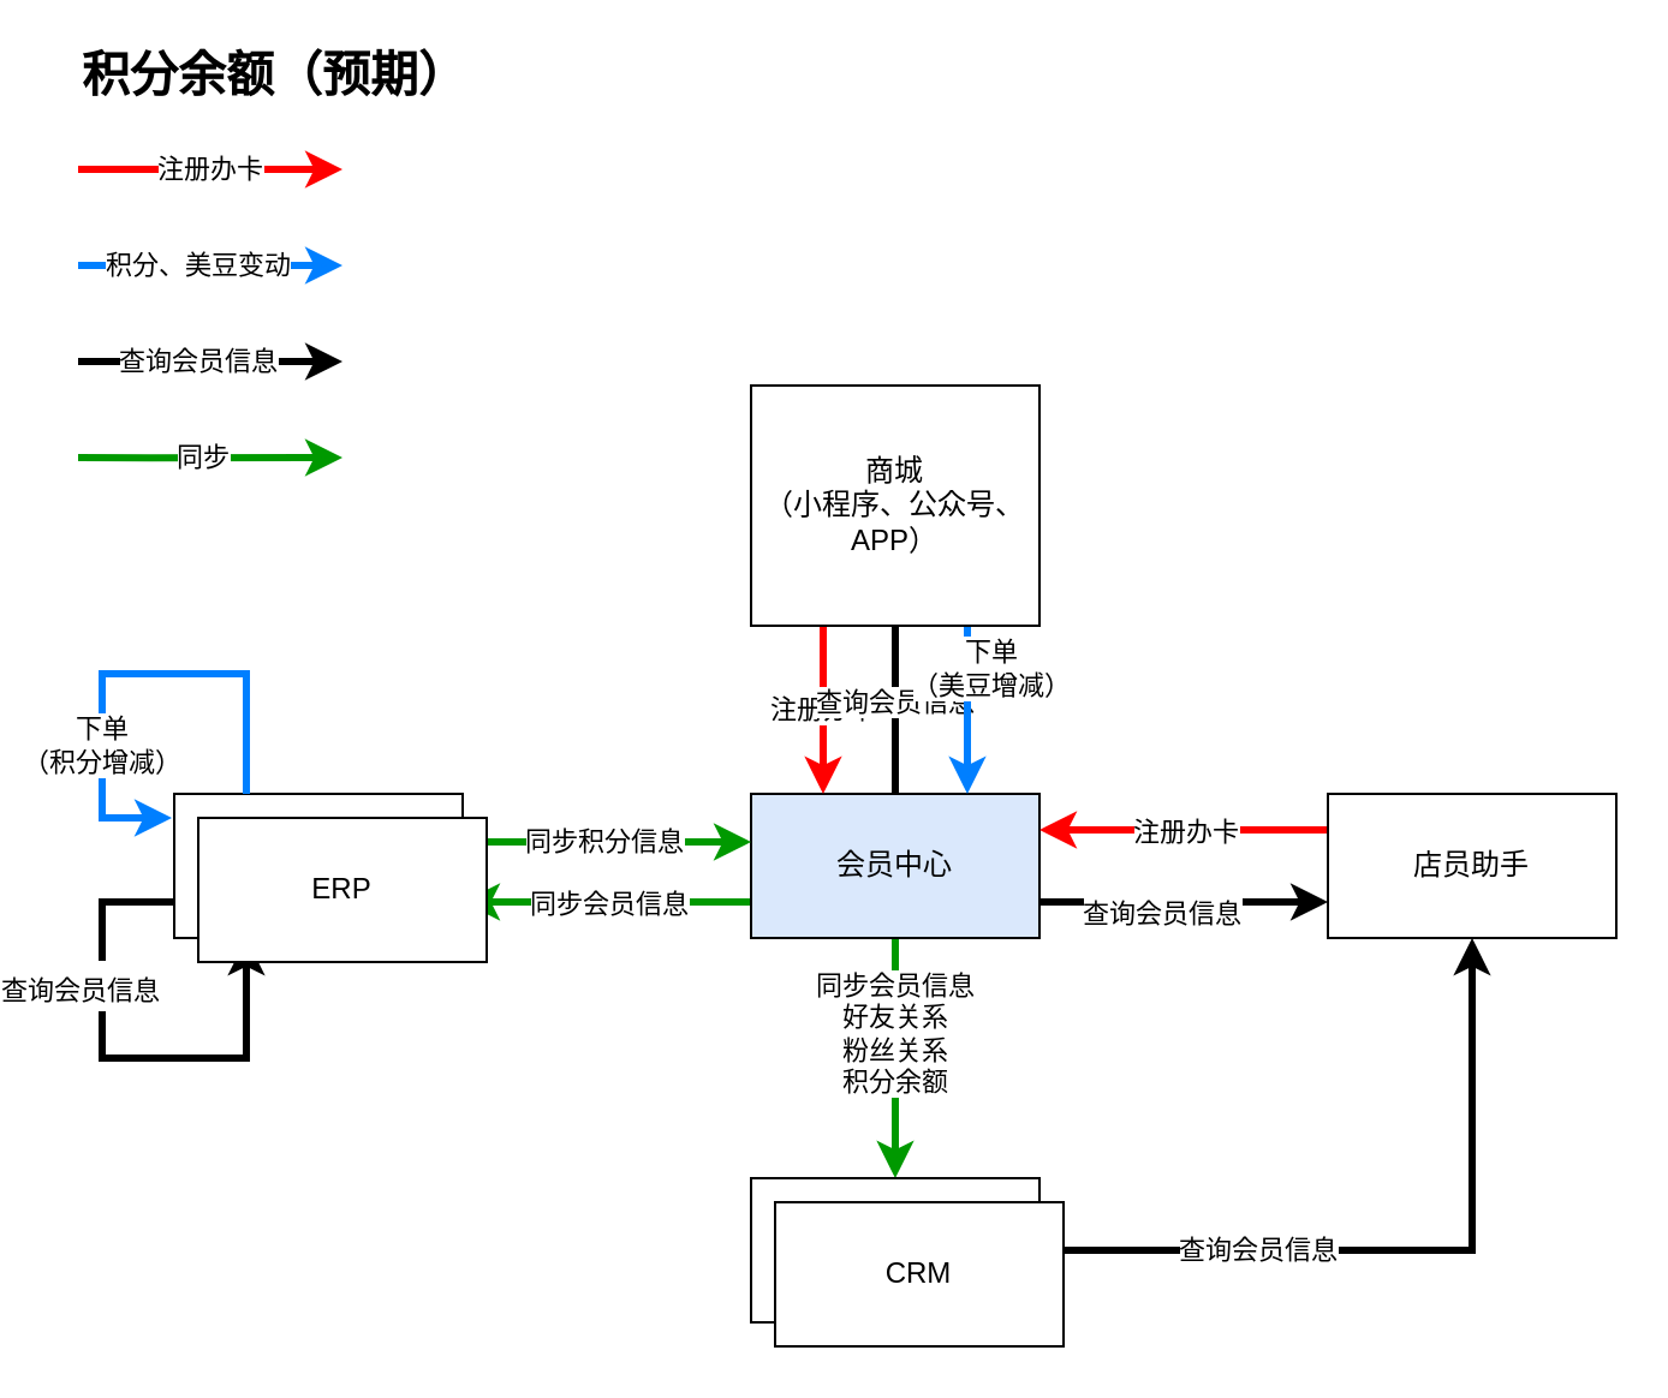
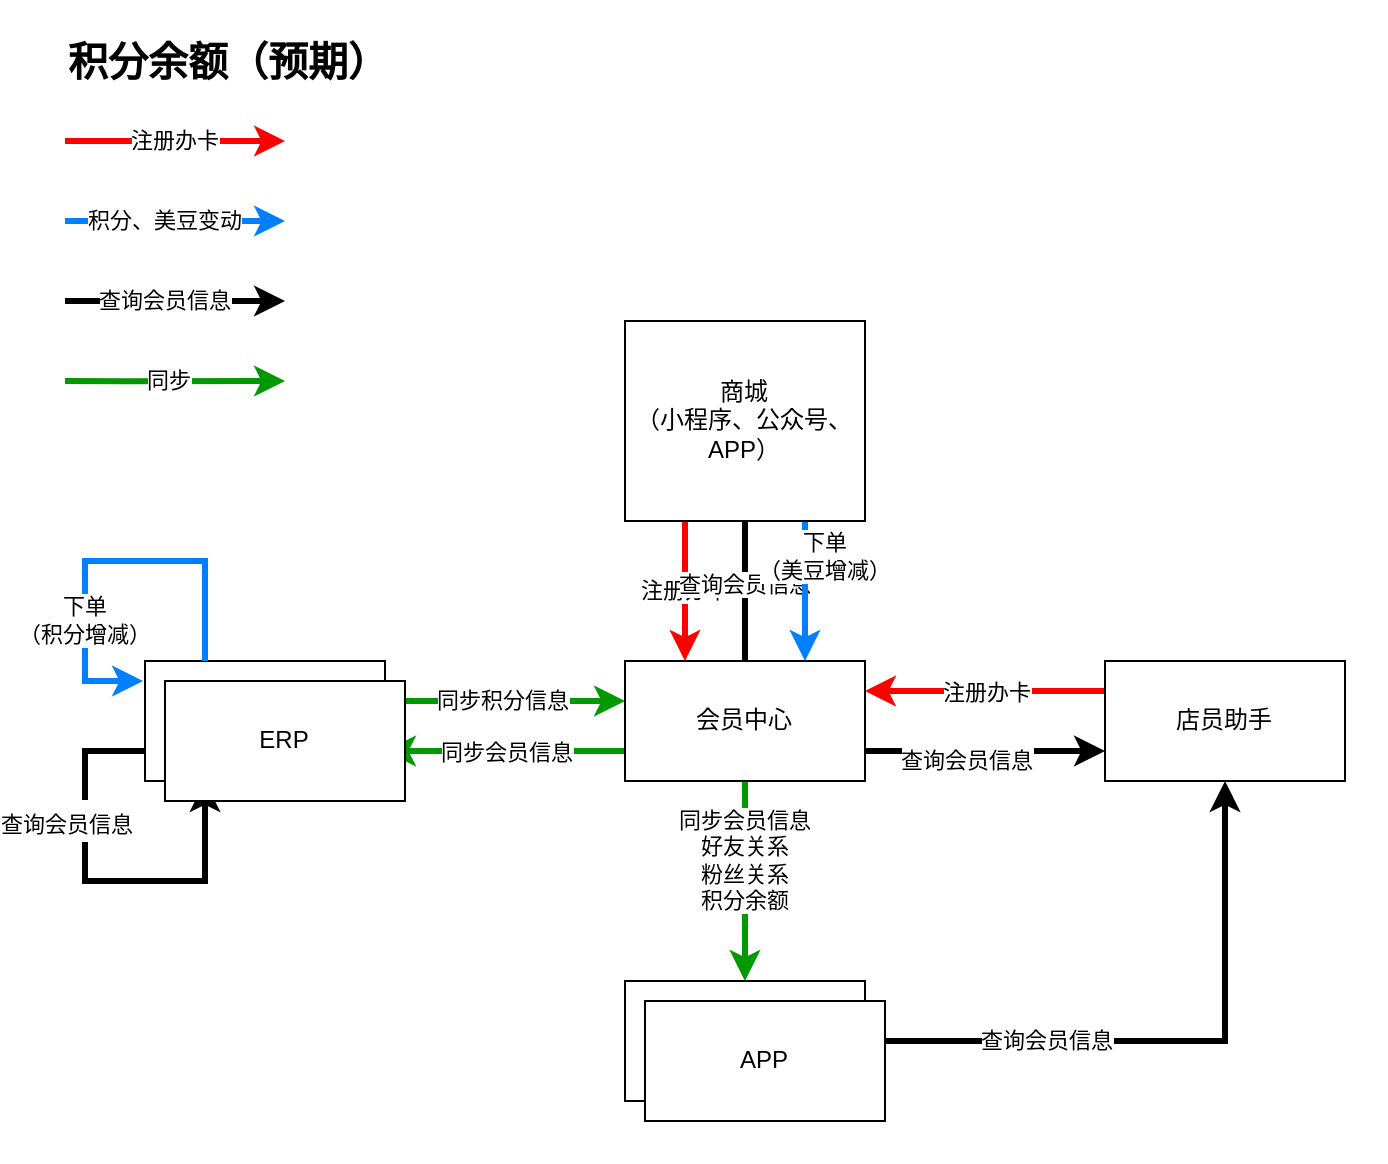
  <mxCell id="0" />
  <mxCell id="1" parent="0" />
  <mxCell id="2" style="edgeStyle=orthogonalEdgeStyle;rounded=0;orthogonalLoop=1;jettySize=auto;html=1;entryX=1;entryY=0.75;entryDx=0;entryDy=0;fillColor=#fff2cc;strokeWidth=3;strokeColor=#009900;" parent="1" source="7" target="14" edge="1"><mxGeometry relative="1" as="geometry"><Array as="points"><mxPoint x="300" y="375" /><mxPoint x="300" y="375" /></Array></mxGeometry></mxCell>
  <mxCell id="3" value="同步会员信息" style="edgeLabel;html=1;align=center;verticalAlign=middle;resizable=0;points=[];" parent="2" vertex="1" connectable="0"><mxGeometry x="0.2" relative="1" as="geometry"><mxPoint x="12" as="offset" /></mxGeometry></mxCell>
  <mxCell id="4" value="同步会员信息&lt;br&gt;好友关系&lt;br&gt;粉丝关系&lt;br&gt;积分余额" style="edgeStyle=orthogonalEdgeStyle;rounded=0;orthogonalLoop=1;jettySize=auto;html=1;exitX=0.5;exitY=1;exitDx=0;exitDy=0;entryX=0.5;entryY=0;entryDx=0;entryDy=0;fillColor=#fff2cc;strokeWidth=3;strokeColor=#009900;" parent="1" source="7" target="20" edge="1"><mxGeometry x="-0.2" relative="1" as="geometry"><mxPoint as="offset" /></mxGeometry></mxCell>
  <mxCell id="5" style="edgeStyle=orthogonalEdgeStyle;rounded=0;orthogonalLoop=1;jettySize=auto;html=1;exitX=1;exitY=0.75;exitDx=0;exitDy=0;entryX=0;entryY=0.75;entryDx=0;entryDy=0;fontSize=18;strokeWidth=3;" parent="1" source="7" target="17" edge="1"><mxGeometry relative="1" as="geometry" /></mxCell>
  <mxCell id="6" value="&lt;span style=&quot;font-size: 11px&quot;&gt;查询会员信息&lt;/span&gt;" style="edgeLabel;html=1;align=center;verticalAlign=middle;resizable=0;points=[];fontSize=18;" parent="5" vertex="1" connectable="0"><mxGeometry x="-0.171" y="-2" relative="1" as="geometry"><mxPoint as="offset" /></mxGeometry></mxCell>
- <mxCell id="7" value="会员中心" style="rounded=0;whiteSpace=wrap;html=1;fillColor=#dae8fc;" parent="1" vertex="1"><mxGeometry x="300" y="330" width="120" height="60" as="geometry" /></mxCell>
+ <mxCell id="7" value="会员中心" style="rounded=0;whiteSpace=wrap;html=1;" parent="1" vertex="1"><mxGeometry x="300" y="330" width="120" height="60" as="geometry" /></mxCell>
  <mxCell id="8" value="注册办卡" style="edgeStyle=orthogonalEdgeStyle;rounded=0;orthogonalLoop=1;jettySize=auto;html=1;fillColor=#f8cecc;strokeColor=#FF0000;strokeWidth=3;" parent="1" source="11" target="7" edge="1"><mxGeometry relative="1" as="geometry"><Array as="points"><mxPoint x="330" y="280" /><mxPoint x="330" y="280" /></Array></mxGeometry></mxCell>
  <mxCell id="9" value="查询会员信息" style="edgeStyle=orthogonalEdgeStyle;rounded=0;orthogonalLoop=1;jettySize=auto;html=1;exitX=0.5;exitY=0;exitDx=0;exitDy=0;entryX=0.5;entryY=1;entryDx=0;entryDy=0;strokeWidth=3;" parent="1" source="7" target="11" edge="1"><mxGeometry x="-0.5" relative="1" as="geometry"><Array as="points"><mxPoint x="360" y="220" /></Array><mxPoint as="offset" /></mxGeometry></mxCell>
  <mxCell id="10" value="下单&lt;br&gt;（美豆增减）" style="edgeStyle=orthogonalEdgeStyle;rounded=0;orthogonalLoop=1;jettySize=auto;html=1;exitX=0.75;exitY=1;exitDx=0;exitDy=0;entryX=0.75;entryY=0;entryDx=0;entryDy=0;fillColor=#dae8fc;strokeColor=#007FFF;strokeWidth=3;" parent="1" source="11" target="7" edge="1"><mxGeometry x="-0.455" y="10" relative="1" as="geometry"><mxPoint y="-1" as="offset" /></mxGeometry></mxCell>
  <mxCell id="11" value="商城&lt;br&gt;（小程序、公众号、APP）" style="rounded=0;whiteSpace=wrap;html=1;" parent="1" vertex="1"><mxGeometry x="300" y="160" width="120" height="100" as="geometry" /></mxCell>
  <mxCell id="12" style="edgeStyle=orthogonalEdgeStyle;rounded=0;orthogonalLoop=1;jettySize=auto;html=1;fillColor=#fff2cc;strokeWidth=3;strokeColor=#009900;" parent="1" source="14" edge="1"><mxGeometry relative="1" as="geometry"><mxPoint x="300" y="350" as="targetPoint" /><Array as="points"><mxPoint x="210" y="350" /><mxPoint x="210" y="350" /></Array></mxGeometry></mxCell>
  <mxCell id="13" value="同步积分信息" style="edgeLabel;html=1;align=center;verticalAlign=middle;resizable=0;points=[];" parent="12" vertex="1" connectable="0"><mxGeometry x="0.167" y="1" relative="1" as="geometry"><mxPoint x="-12" as="offset" /></mxGeometry></mxCell>
  <mxCell id="14" value="ERP" style="rounded=0;whiteSpace=wrap;html=1;" parent="1" vertex="1"><mxGeometry x="60" y="330" width="120" height="60" as="geometry" /></mxCell>
  <mxCell id="15" style="edgeStyle=orthogonalEdgeStyle;rounded=0;orthogonalLoop=1;jettySize=auto;html=1;entryX=1;entryY=0.25;entryDx=0;entryDy=0;fillColor=#f8cecc;strokeColor=#FF0000;strokeWidth=3;exitX=0;exitY=0.25;exitDx=0;exitDy=0;" parent="1" source="17" target="7" edge="1"><mxGeometry relative="1" as="geometry"><Array as="points"><mxPoint x="480" y="345" /><mxPoint x="480" y="345" /></Array></mxGeometry></mxCell>
  <mxCell id="16" value="注册办卡" style="edgeLabel;html=1;align=center;verticalAlign=middle;resizable=0;points=[];" parent="15" vertex="1" connectable="0"><mxGeometry x="-0.071" y="3" relative="1" as="geometry"><mxPoint x="-4" y="-3" as="offset" /></mxGeometry></mxCell>
  <mxCell id="17" value="店员助手&lt;span style=&quot;color: rgba(0 , 0 , 0 , 0) ; font-family: monospace ; font-size: 0px&quot;&gt;%3CmxGraphModel%3E%3Croot%3E%3CmxCell%20id%3D%220%22%2F%3E%3CmxCell%20id%3D%221%22%20parent%3D%220%22%2F%3E%3CmxCell%20id%3D%222%22%20value%3D%22%E4%BC%9A%E5%91%98%E4%B8%AD%E5%BF%83%22%20style%3D%22rounded%3D0%3BwhiteSpace%3Dwrap%3Bhtml%3D1%3B%22%20vertex%3D%221%22%20parent%3D%221%22%3E%3CmxGeometry%20x%3D%22360%22%20y%3D%22240%22%20width%3D%22120%22%20height%3D%2260%22%20as%3D%22geometry%22%2F%3E%3C%2FmxCell%3E%3C%2Froot%3E%3C%2FmxGraphModel%3E&lt;/span&gt;" style="rounded=0;whiteSpace=wrap;html=1;" parent="1" vertex="1"><mxGeometry x="540" y="330" width="120" height="60" as="geometry" /></mxCell>
  <mxCell id="18" style="edgeStyle=orthogonalEdgeStyle;rounded=0;orthogonalLoop=1;jettySize=auto;html=1;exitX=1;exitY=0.5;exitDx=0;exitDy=0;strokeColor=#000000;strokeWidth=3;entryX=0.5;entryY=1;entryDx=0;entryDy=0;" parent="1" source="20" target="17" edge="1"><mxGeometry relative="1" as="geometry"><mxPoint x="600" y="390" as="targetPoint" /><Array as="points"><mxPoint x="600" y="520" /></Array></mxGeometry></mxCell>
  <mxCell id="19" value="查询会员信息" style="edgeLabel;html=1;align=center;verticalAlign=middle;resizable=0;points=[];" parent="18" vertex="1" connectable="0"><mxGeometry x="-0.306" y="-4" relative="1" as="geometry"><mxPoint x="-17.65" y="-4.04" as="offset" /></mxGeometry></mxCell>
  <mxCell id="20" value="CRM1" style="rounded=0;whiteSpace=wrap;html=1;" parent="1" vertex="1"><mxGeometry x="300" y="490" width="120" height="60" as="geometry" /></mxCell>
  <mxCell id="21" value="下单&lt;br&gt;（积分增减）" style="edgeStyle=orthogonalEdgeStyle;rounded=0;orthogonalLoop=1;jettySize=auto;html=1;exitX=0.25;exitY=0;exitDx=0;exitDy=0;strokeColor=#007FFF;strokeWidth=3;" parent="1" source="14" edge="1"><mxGeometry x="0.406" relative="1" as="geometry"><mxPoint x="59" y="340" as="targetPoint" /><Array as="points"><mxPoint x="90" y="280" /><mxPoint x="30" y="280" /><mxPoint x="30" y="340" /></Array><mxPoint as="offset" /></mxGeometry></mxCell>
  <mxCell id="22" value="注册办卡" style="edgeStyle=orthogonalEdgeStyle;rounded=0;orthogonalLoop=1;jettySize=auto;html=1;fillColor=#f8cecc;strokeColor=#FF0000;strokeWidth=3;" parent="1" edge="1"><mxGeometry relative="1" as="geometry"><Array as="points"><mxPoint x="20" y="70" /></Array><mxPoint x="20" y="70" as="sourcePoint" /><mxPoint x="130" y="70" as="targetPoint" /></mxGeometry></mxCell>
  <mxCell id="23" value="积分、美豆变动" style="edgeStyle=orthogonalEdgeStyle;rounded=0;orthogonalLoop=1;jettySize=auto;html=1;exitX=0.75;exitY=1;exitDx=0;exitDy=0;fillColor=#dae8fc;strokeColor=#007FFF;strokeWidth=3;" parent="1" edge="1"><mxGeometry x="-0.091" relative="1" as="geometry"><mxPoint as="offset" /><mxPoint x="20" y="110" as="sourcePoint" /><mxPoint x="130" y="110" as="targetPoint" /></mxGeometry></mxCell>
  <mxCell id="24" value="查询会员信息" style="edgeStyle=orthogonalEdgeStyle;rounded=0;orthogonalLoop=1;jettySize=auto;html=1;exitX=0.5;exitY=1;exitDx=0;exitDy=0;strokeWidth=3;" parent="1" edge="1"><mxGeometry x="-0.091" relative="1" as="geometry"><Array as="points"><mxPoint x="20" y="150" /></Array><mxPoint as="offset" /><mxPoint x="20" y="150" as="sourcePoint" /><mxPoint x="130" y="150" as="targetPoint" /></mxGeometry></mxCell>
  <mxCell id="25" style="edgeStyle=orthogonalEdgeStyle;rounded=0;orthogonalLoop=1;jettySize=auto;html=1;exitX=0;exitY=0.75;exitDx=0;exitDy=0;strokeWidth=3;fontSize=18;entryX=0.25;entryY=1;entryDx=0;entryDy=0;" parent="1" source="14" target="14" edge="1"><mxGeometry relative="1" as="geometry"><mxPoint x="90" y="390" as="targetPoint" /><Array as="points"><mxPoint x="30" y="375" /><mxPoint x="30" y="440" /><mxPoint x="90" y="440" /></Array></mxGeometry></mxCell>
  <mxCell id="26" value="&lt;span style=&quot;font-size: 11px&quot;&gt;查询会员信息&lt;/span&gt;" style="edgeLabel;html=1;align=center;verticalAlign=middle;resizable=0;points=[];fontSize=18;" parent="25" vertex="1" connectable="0"><mxGeometry x="0.218" relative="1" as="geometry"><mxPoint x="-39.65" y="-30.06" as="offset" /></mxGeometry></mxCell>
  <mxCell id="27" value="积分余额（预期）" style="text;html=1;strokeColor=none;fillColor=none;align=left;verticalAlign=middle;whiteSpace=wrap;rounded=0;fontSize=20;fontStyle=1" parent="1" vertex="1"><mxGeometry x="20" y="20" width="250" height="20" as="geometry" /></mxCell>
  <mxCell id="28" style="edgeStyle=orthogonalEdgeStyle;rounded=0;orthogonalLoop=1;jettySize=auto;html=1;fillColor=#fff2cc;strokeWidth=3;strokeColor=#009900;" parent="1" edge="1"><mxGeometry relative="1" as="geometry"><mxPoint x="130" y="190" as="targetPoint" /><Array as="points"><mxPoint x="50" y="190" /><mxPoint x="50" y="190" /></Array><mxPoint x="20" y="190.059" as="sourcePoint" /></mxGeometry></mxCell>
  <mxCell id="29" value="同步" style="edgeLabel;html=1;align=center;verticalAlign=middle;resizable=0;points=[];" parent="28" vertex="1" connectable="0"><mxGeometry x="0.167" y="1" relative="1" as="geometry"><mxPoint x="-12" as="offset" /></mxGeometry></mxCell>
  <mxCell id="30" value="ERP" style="rounded=0;whiteSpace=wrap;html=1;" parent="1" vertex="1"><mxGeometry x="70" y="340" width="120" height="60" as="geometry" /></mxCell>
- <mxCell id="31" value="CRM" style="rounded=0;whiteSpace=wrap;html=1;" parent="1" vertex="1"><mxGeometry x="310" y="500" width="120" height="60" as="geometry" /></mxCell>
+ <mxCell id="31" value="APP" style="rounded=0;whiteSpace=wrap;html=1;" parent="1" vertex="1"><mxGeometry x="310" y="500" width="120" height="60" as="geometry" /></mxCell>
